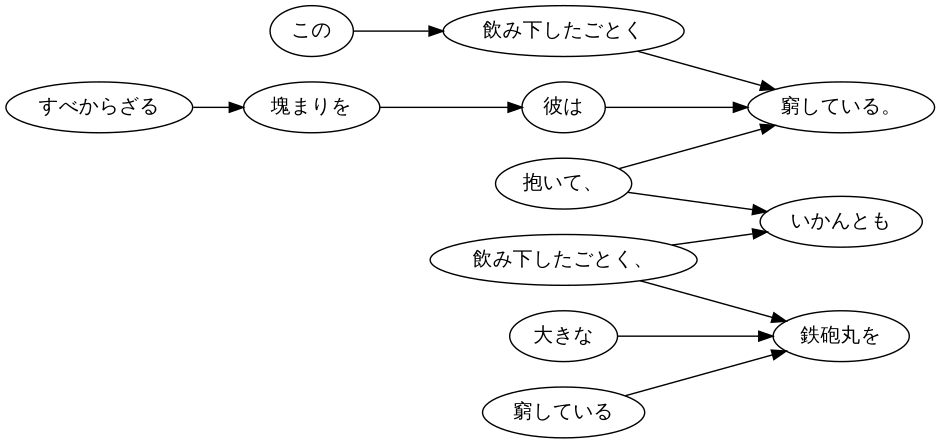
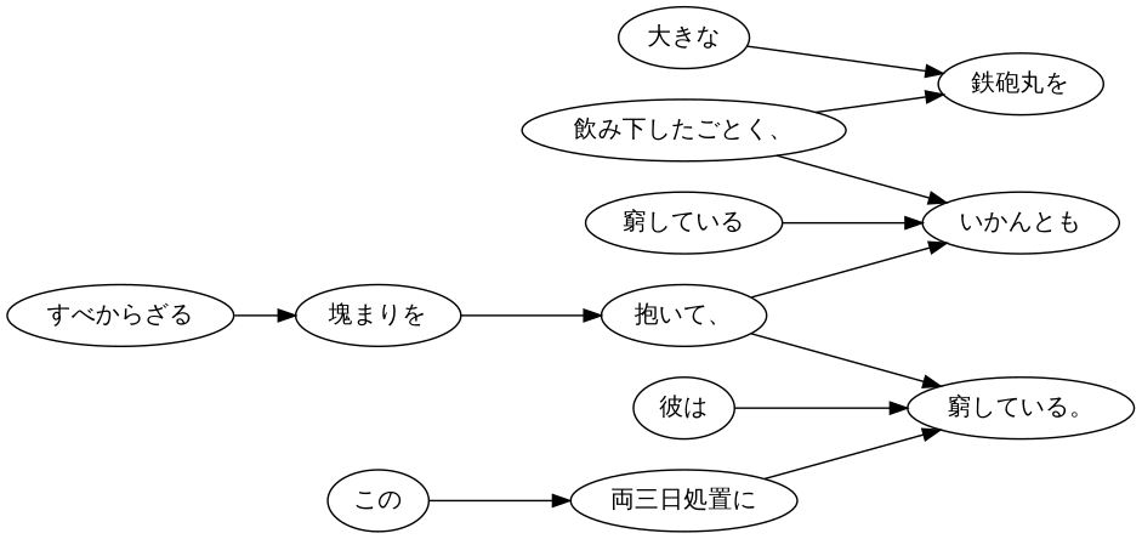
  digraph {
    rankdir=LR
    n1 [label="彼は"]
    n2 [label="窮している。"]
    n3 [label="大きな"]
    n4 [label="鉄砲丸を"]
    n5 [label="飲み下したごとく、"]
    n6 [label="いかんとも"]
    n7 [label="窮している"]
    n8 [label="抱いて、"]
    n9 [label="すべからざる"]
    n10 [label="塊まりを"]
    n11 [label="この"]
-   n12 [label="飲み下したごとく"]
+   n12 [label="両三日処置に"]
    n1 -> n2
    n3 -> n4
    n5 -> n4
    n5 -> n6
-   n7 -> n4
+   n7 -> n6
    n8 -> n2
    n8 -> n6
    n9 -> n10
-   n10 -> n1
+   n10 -> n8
    n11 -> n12
    n12 -> n2
  }
